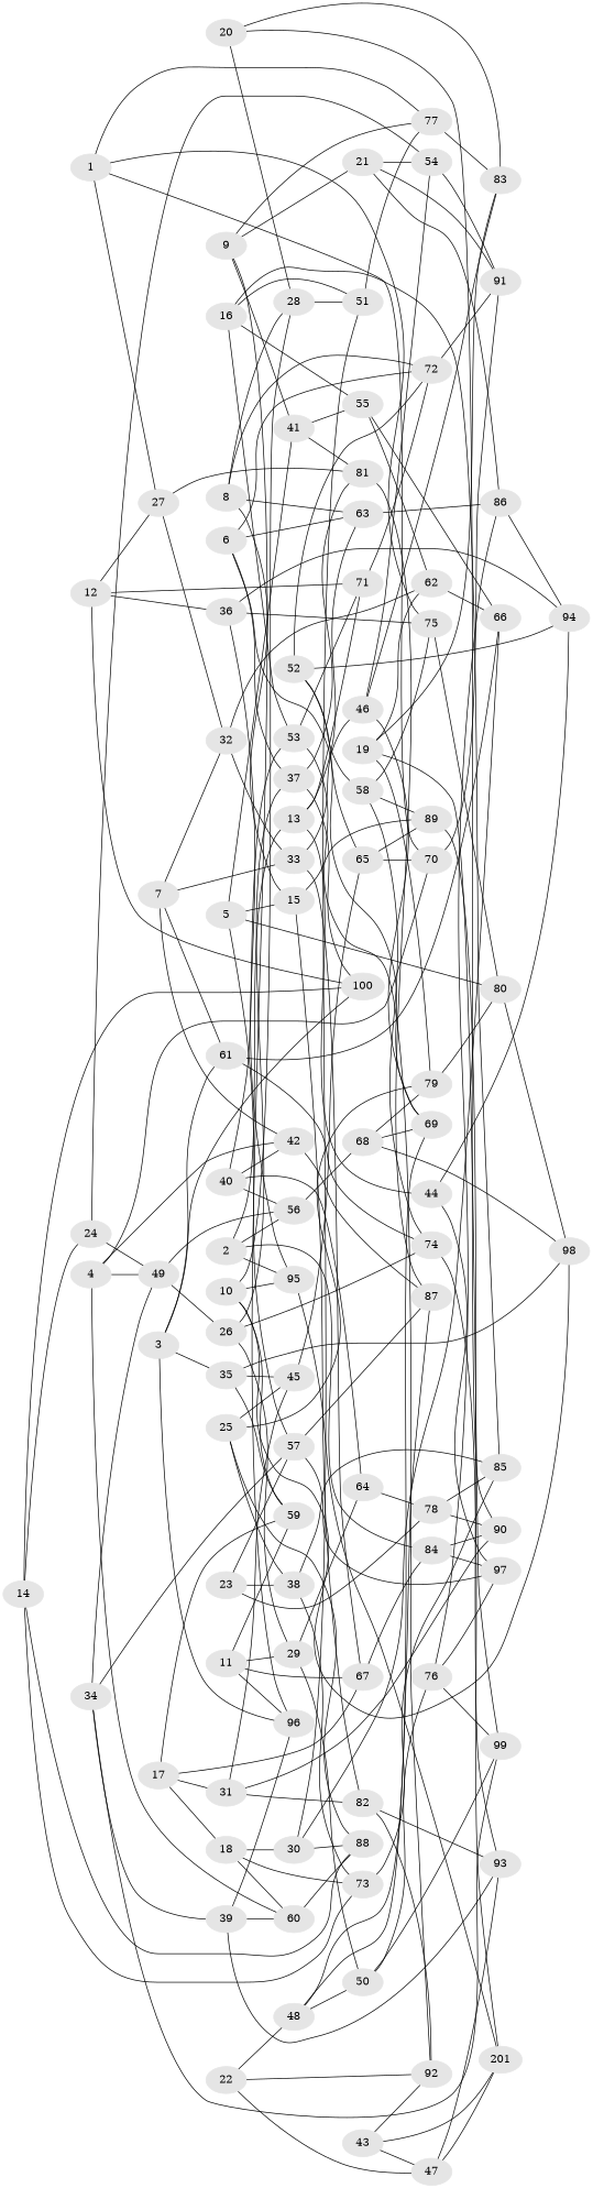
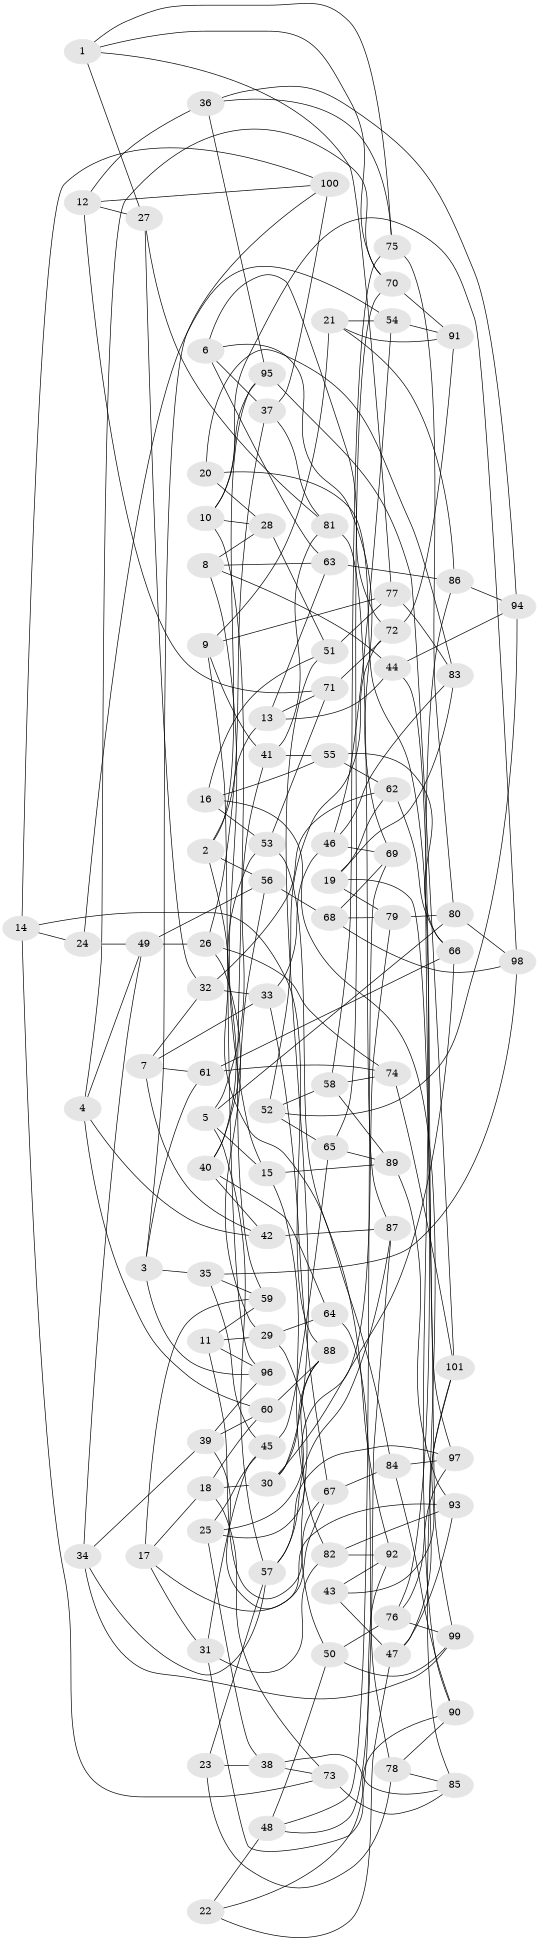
  graph {
    rankdir=LR
    node [color=gray90 style=filled]
    1
    27
    70
    75
    77
    32
    81
    91
    80
    83
    2
    13
    56
    84
    95
    63
    44
    71
    68
    90
    97
-   101 [label=201]
+   101
    3
    35
    61
    96
    100
    59
    98
    45
    74
    66
    4
    42
    49
    60
    87
    26
    88
    5
    15
    41
    57
    82
    89
    55
    6
    37
    69
    72
    86
    7
    33
    62
    67
    46
    8
    28
    51
    94
    9
    21
    54
    10
    11
    29
    50
    64
    12
    36
    14
    24
    73
    85
    92
    93
    16
    53
    17
    18
    31
    30
    19
    79
    99
    20
    43
    47
    22
    48
    23
    38
    78
    25
    65
    76
    34
    39
    40
    52
    58
    1 -- 27
    1 -- 70
    1 -- 75
    1 -- 77
    27 -- 32
    27 -- 81
    70 -- 91
    75 -- 80
    77 -- 83
    32 -- 33
    32 -- 62
    81 -- 87
    80 -- 98
    2 -- 13
    2 -- 56
    2 -- 84
    2 -- 95
    13 -- 63
    13 -- 44
    13 -- 71
    56 -- 68
    84 -- 90
    84 -- 97
    95 -- 101
    63 -- 86
    44 -- 97
    44 -- 94
    71 -- 72
    68 -- 98
    68 -- 69
    68 -- 79
    3 -- 35
    3 -- 61
    3 -- 96
    3 -- 100
    35 -- 59
    35 -- 98
    35 -- 45
    61 -- 74
    61 -- 66
    45 -- 65
    74 -- 101
    4 -- 70
    4 -- 42
    4 -- 49
    4 -- 60
    42 -- 87
    49 -- 56
    49 -- 26
    60 -- 88
    26 -- 74
    26 -- 37
    26 -- 29
    5 -- 80
    5 -- 15
    5 -- 41
    5 -- 57
    15 -- 82
    15 -- 89
    41 -- 81
    41 -- 55
    57 -- 97
    57 -- 87
    82 -- 92
    82 -- 93
    89 -- 93
    55 -- 66
    55 -- 62
    6 -- 63
    6 -- 37
    6 -- 69
    6 -- 72
    37 -- 81
    37 -- 100
    72 -- 91
    86 -- 94
    7 -- 32
    7 -- 61
    7 -- 42
    7 -- 33
    33 -- 67
    33 -- 46
    62 -- 66
    67 -- 84
    46 -- 83
    46 -- 69
    46 -- 54
    8 -- 63
-   8 -- 72
+   8 -- 44
    8 -- 15
    8 -- 28
    28 -- 51
    51 -- 77
    9 -- 77
    9 -- 96
    9 -- 41
    9 -- 21
    21 -- 91
    21 -- 86
    21 -- 54
    54 -- 91
    10 -- 95
    10 -- 59
    10 -- 98
    10 -- 28
    11 -- 96
    11 -- 59
    11 -- 67
    11 -- 29
    29 -- 50
    29 -- 64
    50 -- 99
    50 -- 76
    64 -- 78
    12 -- 27
    12 -- 71
    12 -- 100
    12 -- 36
    36 -- 75
    36 -- 95
    36 -- 94
    14 -- 100
    14 -- 88
    14 -- 24
    14 -- 73
    24 -- 49
    24 -- 54
    73 -- 85
    16 -- 55
    16 -- 51
    16 -- 85
    16 -- 53
    53 -- 71
    53 -- 92
    17 -- 59
    17 -- 67
    17 -- 18
    17 -- 31
    18 -- 60
    18 -- 73
    18 -- 30
    31 -- 90
    31 -- 45
    31 -- 82
    30 -- 66
    30 -- 88
    30 -- 51
    19 -- 83
    19 -- 62
    19 -- 79
    19 -- 99
    79 -- 80
    20 -- 83
    20 -- 90
    20 -- 28
    43 -- 101
    43 -- 92
    43 -- 47
    47 -- 101
    47 -- 93
    22 -- 92
    22 -- 47
    22 -- 48
    48 -- 87
    48 -- 69
    48 -- 50
    23 -- 57
    23 -- 38
    23 -- 78
    38 -- 73
    38 -- 85
    78 -- 90
    78 -- 85
    25 -- 45
    25 -- 88
    25 -- 79
    25 -- 38
    65 -- 70
    65 -- 89
    76 -- 97
    76 -- 86
    76 -- 99
    34 -- 49
    34 -- 57
    34 -- 99
    34 -- 39
    39 -- 96
    39 -- 60
    39 -- 93
    40 -- 56
    40 -- 42
    40 -- 64
    40 -- 53
    52 -- 72
    52 -- 94
    52 -- 65
    52 -- 58
    58 -- 75
    58 -- 74
    58 -- 89
  }
